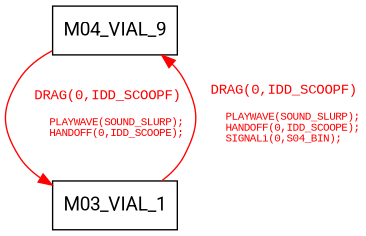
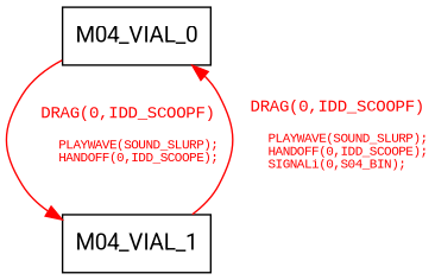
  digraph {
    fontname=Roboto
    node [shape=record fontname=Roboto]
    edge [color=red fontcolor=red fontname=Roboto]
-   M04_VIAL_0 [label=M04_VIAL_9]
-   M04_VIAL_1 [label=M03_VIAL_1]
+   M04_VIAL_0
+   M04_VIAL_1
    M04_VIAL_0 -> M04_VIAL_1 [label=< <font face="Courier New" point-size="10"> DRAG(0,IDD_SCOOPF)<br/> <font point-size="8"><br align="left"/>     PLAYWAVE(SOUND_SLURP);<br align="left"/>     HANDOFF(0,IDD_SCOOPE);<br align="left"/> </font></font>>]
    M04_VIAL_1 -> M04_VIAL_0 [label=< <font face="Courier New" point-size="10"> DRAG(0,IDD_SCOOPF)<br/> <font point-size="8"><br align="left"/>     PLAYWAVE(SOUND_SLURP);<br align="left"/>     HANDOFF(0,IDD_SCOOPE);<br align="left"/>     SIGNALi(0,S04_BIN);<br align="left"/> </font></font>>]
  }
